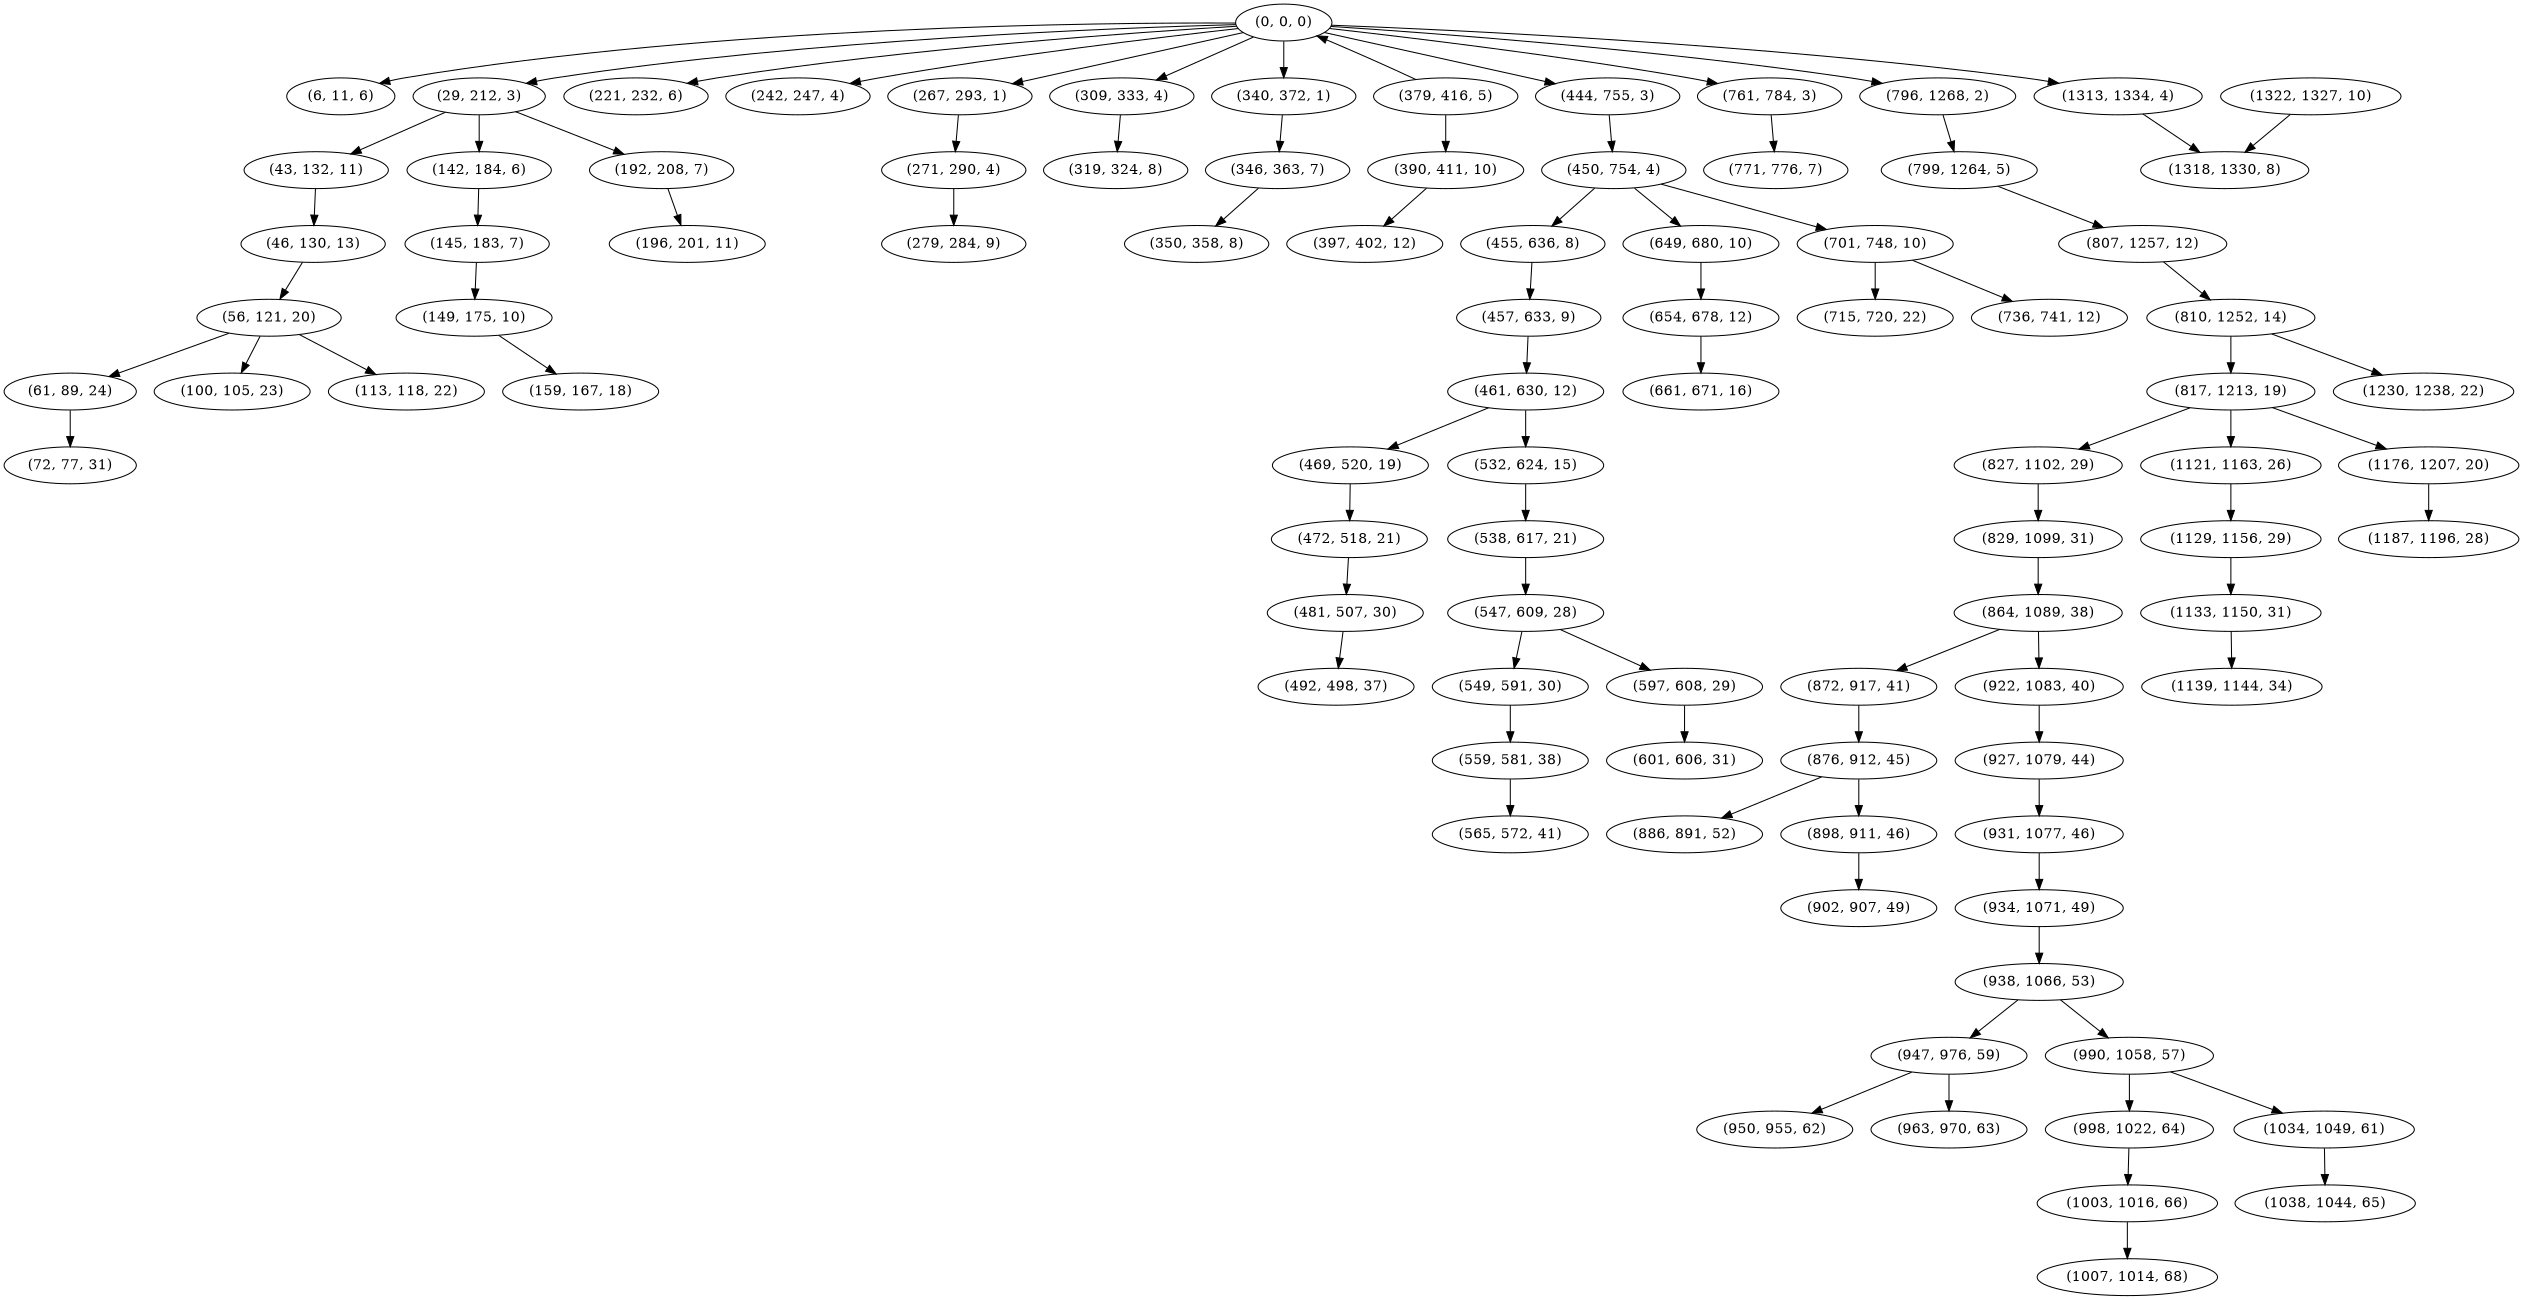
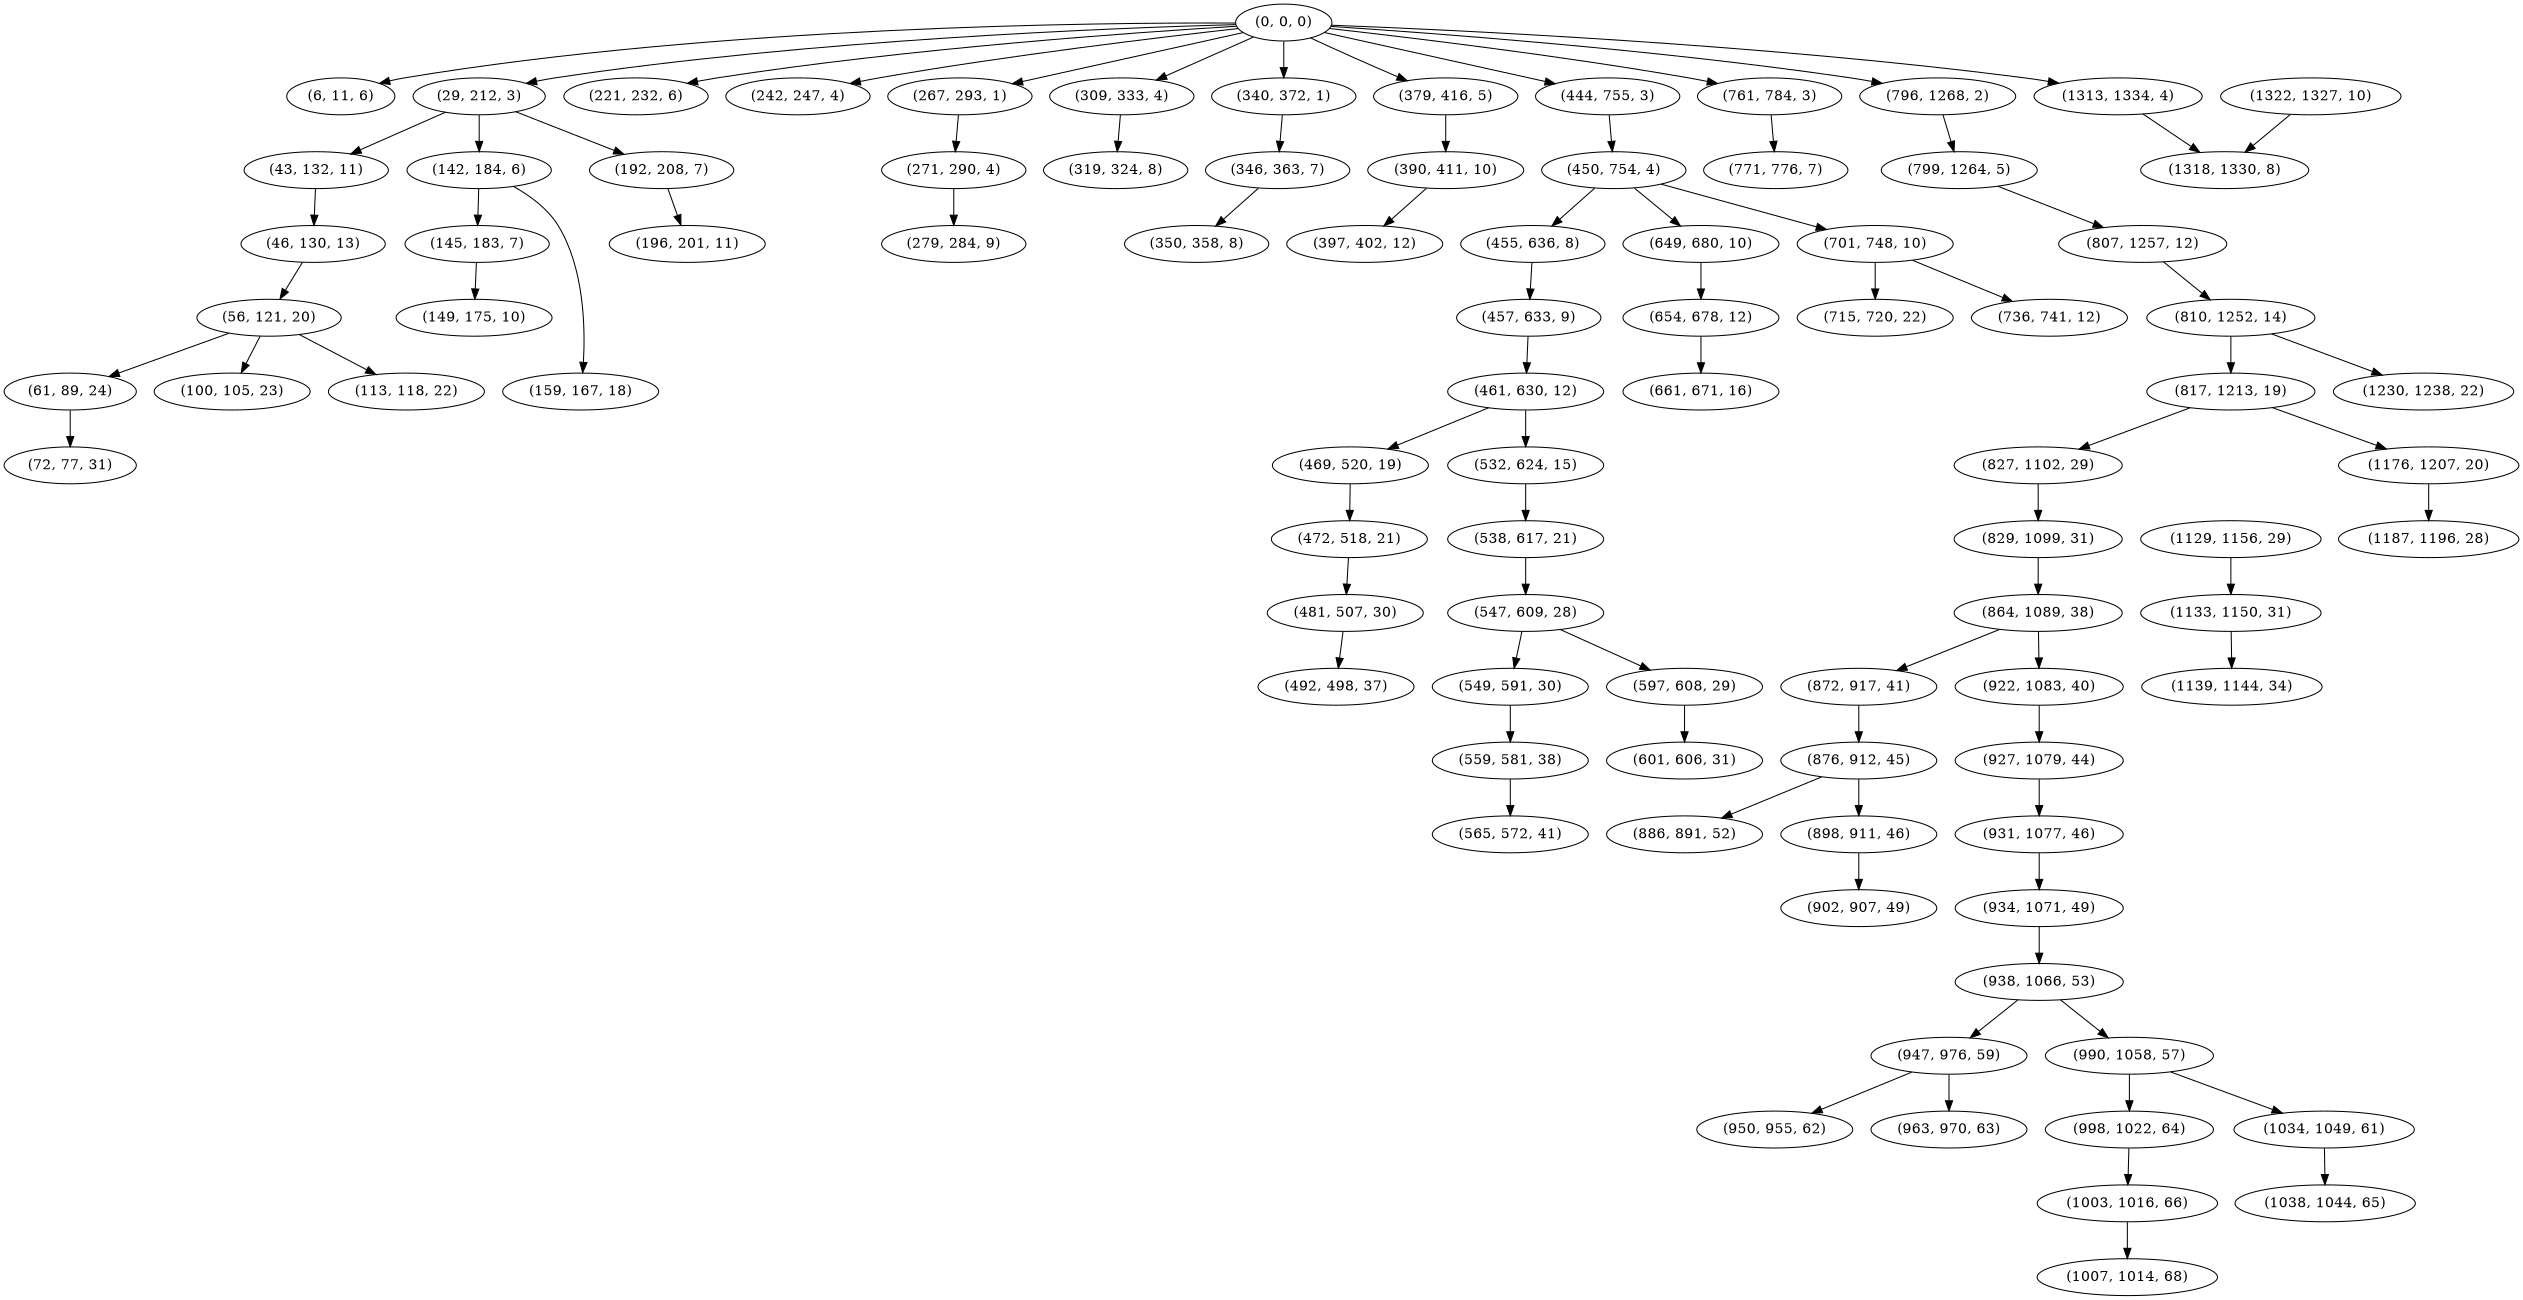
  digraph {
    "(0, 0, 0)"
    "(6, 11, 6)"
    "(29, 212, 3)"
    "(221, 232, 6)"
    "(242, 247, 4)"
    "(267, 293, 1)"
    "(309, 333, 4)"
    "(340, 372, 1)"
    "(379, 416, 5)"
    "(444, 755, 3)"
    "(761, 784, 3)"
    "(796, 1268, 2)"
    "(1313, 1334, 4)"
    "(43, 132, 11)"
    "(142, 184, 6)"
    "(192, 208, 7)"
    "(271, 290, 4)"
    "(319, 324, 8)"
    "(346, 363, 7)"
    "(390, 411, 10)"
    "(450, 754, 4)"
    "(771, 776, 7)"
    "(799, 1264, 5)"
    "(1318, 1330, 8)"
    "(46, 130, 13)"
    "(145, 183, 7)"
    "(196, 201, 11)"
    "(56, 121, 20)"
    "(61, 89, 24)"
    "(100, 105, 23)"
    "(113, 118, 22)"
    "(72, 77, 31)"
    "(149, 175, 10)"
    "(159, 167, 18)"
    "(279, 284, 9)"
    "(350, 358, 8)"
    "(397, 402, 12)"
    "(455, 636, 8)"
    "(649, 680, 10)"
    "(701, 748, 10)"
    "(457, 633, 9)"
    "(654, 678, 12)"
    "(715, 720, 22)"
    "(736, 741, 12)"
    "(461, 630, 12)"
    "(469, 520, 19)"
    "(532, 624, 15)"
    "(472, 518, 21)"
    "(538, 617, 21)"
    "(481, 507, 30)"
    "(492, 498, 37)"
    "(547, 609, 28)"
    "(549, 591, 30)"
    "(597, 608, 29)"
    "(559, 581, 38)"
    "(601, 606, 31)"
    "(565, 572, 41)"
    "(661, 671, 16)"
    "(807, 1257, 12)"
    "(810, 1252, 14)"
    "(817, 1213, 19)"
    "(1230, 1238, 22)"
    "(827, 1102, 29)"
-   "(1121, 1163, 26)"
    "(1176, 1207, 20)"
    "(829, 1099, 31)"
    "(1129, 1156, 29)"
    "(1187, 1196, 28)"
    "(864, 1089, 38)"
    "(872, 917, 41)"
    "(922, 1083, 40)"
    "(876, 912, 45)"
    "(927, 1079, 44)"
    "(886, 891, 52)"
    "(898, 911, 46)"
    "(902, 907, 49)"
    "(931, 1077, 46)"
    "(934, 1071, 49)"
    "(938, 1066, 53)"
    "(947, 976, 59)"
    "(990, 1058, 57)"
    "(950, 955, 62)"
    "(963, 970, 63)"
    "(998, 1022, 64)"
    "(1034, 1049, 61)"
    "(1003, 1016, 66)"
    "(1038, 1044, 65)"
    "(1007, 1014, 68)"
    "(1133, 1150, 31)"
    "(1139, 1144, 34)"
    "(1322, 1327, 10)"
    "(0, 0, 0)" -> "(6, 11, 6)"
    "(0, 0, 0)" -> "(29, 212, 3)"
    "(0, 0, 0)" -> "(221, 232, 6)"
    "(0, 0, 0)" -> "(242, 247, 4)"
    "(0, 0, 0)" -> "(267, 293, 1)"
    "(0, 0, 0)" -> "(309, 333, 4)"
    "(0, 0, 0)" -> "(340, 372, 1)"
-   "(379, 416, 5)" -> "(0, 0, 0)"
+   "(0, 0, 0)" -> "(379, 416, 5)"
    "(0, 0, 0)" -> "(444, 755, 3)"
    "(0, 0, 0)" -> "(761, 784, 3)"
    "(0, 0, 0)" -> "(796, 1268, 2)"
    "(0, 0, 0)" -> "(1313, 1334, 4)"
    "(29, 212, 3)" -> "(43, 132, 11)"
    "(29, 212, 3)" -> "(142, 184, 6)"
    "(29, 212, 3)" -> "(192, 208, 7)"
    "(267, 293, 1)" -> "(271, 290, 4)"
    "(309, 333, 4)" -> "(319, 324, 8)"
    "(340, 372, 1)" -> "(346, 363, 7)"
    "(379, 416, 5)" -> "(390, 411, 10)"
    "(444, 755, 3)" -> "(450, 754, 4)"
    "(761, 784, 3)" -> "(771, 776, 7)"
    "(796, 1268, 2)" -> "(799, 1264, 5)"
    "(1313, 1334, 4)" -> "(1318, 1330, 8)"
    "(43, 132, 11)" -> "(46, 130, 13)"
    "(142, 184, 6)" -> "(145, 183, 7)"
    "(192, 208, 7)" -> "(196, 201, 11)"
    "(271, 290, 4)" -> "(279, 284, 9)"
    "(346, 363, 7)" -> "(350, 358, 8)"
    "(390, 411, 10)" -> "(397, 402, 12)"
    "(450, 754, 4)" -> "(455, 636, 8)"
    "(450, 754, 4)" -> "(649, 680, 10)"
    "(450, 754, 4)" -> "(701, 748, 10)"
    "(799, 1264, 5)" -> "(807, 1257, 12)"
    "(46, 130, 13)" -> "(56, 121, 20)"
    "(145, 183, 7)" -> "(149, 175, 10)"
    "(56, 121, 20)" -> "(61, 89, 24)"
    "(56, 121, 20)" -> "(100, 105, 23)"
    "(56, 121, 20)" -> "(113, 118, 22)"
    "(61, 89, 24)" -> "(72, 77, 31)"
-   "(149, 175, 10)" -> "(159, 167, 18)"
+   "(142, 184, 6)" -> "(159, 167, 18)"
    "(455, 636, 8)" -> "(457, 633, 9)"
    "(649, 680, 10)" -> "(654, 678, 12)"
    "(701, 748, 10)" -> "(715, 720, 22)"
    "(701, 748, 10)" -> "(736, 741, 12)"
    "(457, 633, 9)" -> "(461, 630, 12)"
    "(654, 678, 12)" -> "(661, 671, 16)"
    "(461, 630, 12)" -> "(469, 520, 19)"
    "(461, 630, 12)" -> "(532, 624, 15)"
    "(469, 520, 19)" -> "(472, 518, 21)"
    "(532, 624, 15)" -> "(538, 617, 21)"
    "(472, 518, 21)" -> "(481, 507, 30)"
    "(538, 617, 21)" -> "(547, 609, 28)"
    "(481, 507, 30)" -> "(492, 498, 37)"
    "(547, 609, 28)" -> "(549, 591, 30)"
    "(547, 609, 28)" -> "(597, 608, 29)"
    "(549, 591, 30)" -> "(559, 581, 38)"
    "(597, 608, 29)" -> "(601, 606, 31)"
    "(559, 581, 38)" -> "(565, 572, 41)"
    "(807, 1257, 12)" -> "(810, 1252, 14)"
    "(810, 1252, 14)" -> "(817, 1213, 19)"
    "(810, 1252, 14)" -> "(1230, 1238, 22)"
    "(817, 1213, 19)" -> "(827, 1102, 29)"
-   "(817, 1213, 19)" -> "(1121, 1163, 26)"
    "(817, 1213, 19)" -> "(1176, 1207, 20)"
    "(827, 1102, 29)" -> "(829, 1099, 31)"
-   "(1121, 1163, 26)" -> "(1129, 1156, 29)"
    "(1176, 1207, 20)" -> "(1187, 1196, 28)"
    "(829, 1099, 31)" -> "(864, 1089, 38)"
    "(1129, 1156, 29)" -> "(1133, 1150, 31)"
    "(864, 1089, 38)" -> "(872, 917, 41)"
    "(864, 1089, 38)" -> "(922, 1083, 40)"
    "(872, 917, 41)" -> "(876, 912, 45)"
    "(922, 1083, 40)" -> "(927, 1079, 44)"
    "(876, 912, 45)" -> "(886, 891, 52)"
    "(876, 912, 45)" -> "(898, 911, 46)"
    "(927, 1079, 44)" -> "(931, 1077, 46)"
    "(898, 911, 46)" -> "(902, 907, 49)"
    "(931, 1077, 46)" -> "(934, 1071, 49)"
    "(934, 1071, 49)" -> "(938, 1066, 53)"
    "(938, 1066, 53)" -> "(947, 976, 59)"
    "(938, 1066, 53)" -> "(990, 1058, 57)"
    "(947, 976, 59)" -> "(950, 955, 62)"
    "(947, 976, 59)" -> "(963, 970, 63)"
    "(990, 1058, 57)" -> "(998, 1022, 64)"
    "(990, 1058, 57)" -> "(1034, 1049, 61)"
    "(998, 1022, 64)" -> "(1003, 1016, 66)"
    "(1034, 1049, 61)" -> "(1038, 1044, 65)"
    "(1003, 1016, 66)" -> "(1007, 1014, 68)"
    "(1133, 1150, 31)" -> "(1139, 1144, 34)"
    "(1322, 1327, 10)" -> "(1318, 1330, 8)"
  }
